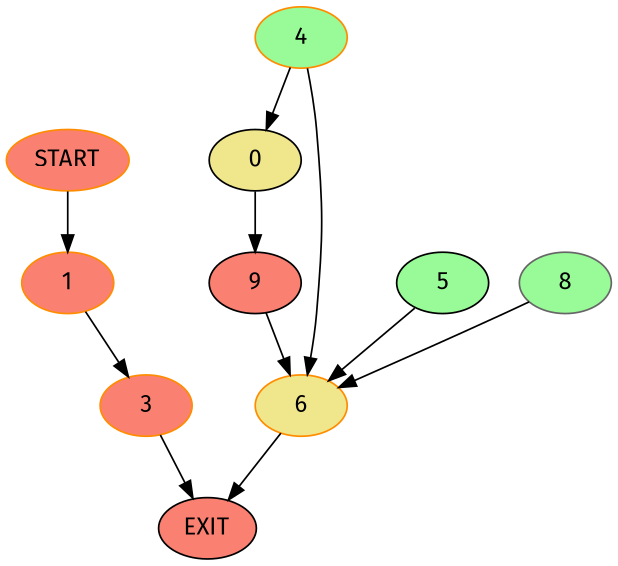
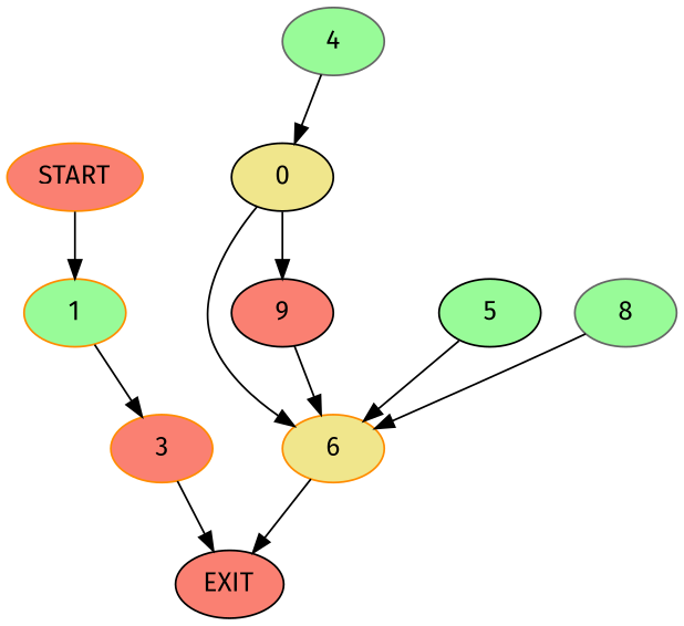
  digraph {
    fontname="Fira Sans"
    node [color=darkorange fillcolor=salmon fontname="Fira Sans" style=filled]
    edge [fontname="Fira Sans"]
    n1 [label=START]
-   1
+   1 [fillcolor=palegreen]
    3
    n4 [color=black label=EXIT]
-   4 [fillcolor=palegreen]
+   4 [color=gray40 fillcolor=palegreen]
    n6 [color=black fillcolor=khaki label=0]
    5 [color=black fillcolor=palegreen]
    6 [fillcolor=khaki]
    9 [color=black]
    8 [color=gray40 fillcolor=palegreen]
    n1 -> 1
    1 -> 3
    3 -> n4
    4 -> n6
-   4 -> 6
+   n6 -> 6
    n6 -> 9
    5 -> 6
    6 -> n4
    9 -> 6
    8 -> 6
  }
